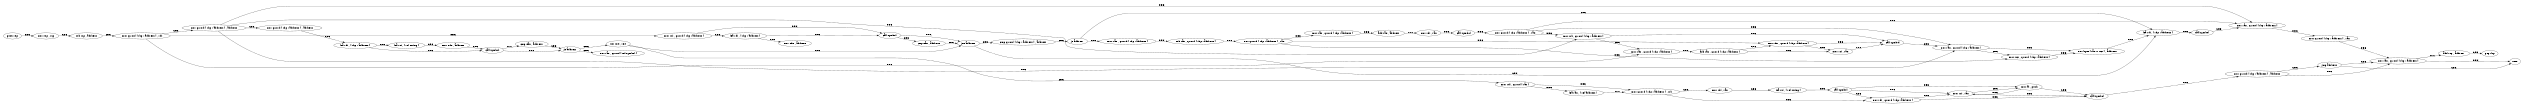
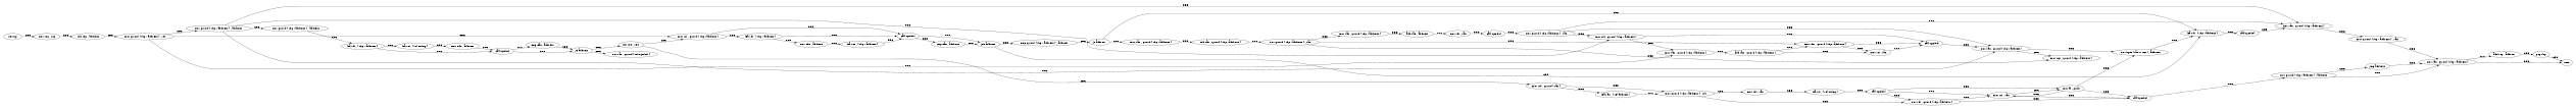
  digraph {
    rankdir=LR
-   n1 [label="push rbp"]
+   n1 [label="rel rbp"]
    n2 [label="mov rbp , rsp"]
-   n3 [label="sub rsp , address"]
+   n3 [label="sub rbp , address"]
    n4 [label="mov qword [ rbp - address ] , rdi"]
    n5 [label="mov qword [ rbp - address ] , address"]
    n6 [label="mov rsi , qword [ rbp - address ]"]
    n7 [label="mov rax , qword [ rbp - address ]"]
    n8 [label="mov qword [ rbp - address ] , address"]
    n9 [label="mov rax , qword [ rbp - address ]"]
    n10 [label="mov rdi , qword [ rbp - address ]"]
    n11 [label="mov rax , qword [ rbp - address ]"]
    n12 [label="lea rdi , [ rbp - address ]"]
    n13 [label="call symbol"]
    n14 [label="add rax , qword [ rbp - address ]"]
    n15 [label="lea rdi , [ rbp - address ]"]
    n16 [label="mov qword [ rbp - address ] , rax"]
    n17 [label="call symbol"]
    n18 [label="mov rcx , qword [ rbp - address ]"]
    n19 [label="mov byte [ rax + rcx ] , address"]
    n20 [label="lea rsi , [ rel string ]"]
    n21 [label="call symbol"]
    n22 [label="mov edx , address"]
    n23 [label="cmp eax , address"]
    n24 [label="je address"]
    n25 [label="xor r8d , r8d"]
    n26 [label="mov rax , qword [ rel symbol ]"]
    n27 [label="mov rdi , qword [ rax ]"]
    n28 [label="lea rax , [ rel address ]"]
    n29 [label="mov qword [ rbp - address ] , rdi"]
    n30 [label="mov edx , address"]
    n31 [label="cmp eax , address"]
    n32 [label="jne address"]
+   n33 [label="lea rcx , [ rbp - address ]"]
    n34 [label="lea rdi , [ rbp - address ]"]
    n35 [label="cmp qword [ rbp - address ] , address"]
    n36 [label="call symbol"]
    n37 [label="je address"]
    n38 [label="mov rax , qword [ rbp - address ]"]
    n39 [label="mov rdi , rax"]
    n40 [label="mov rdi , qword [ rbp - address ]"]
    n41 [label="lea rsi , [ rel string ]"]
    n42 [label="mov rsi , rax"]
    n43 [label="call symbol"]
    n44 [label="call symbol"]
    n45 [label="mov al , push"]
    n46 [label="mov qword [ rbp - address ] , address"]
    n47 [label="jmp address"]
    n48 [label="mov rax , qword [ rbp - address ]"]
    n49 [label="add rsp , address"]
    n50 [label=retn]
    n51 [label="pop rbp"]
    n52 [label="sub rax , qword [ rbp - address ]"]
    n53 [label="mov qword [ rbp - address ] , rax"]
    n54 [label="mov rax , qword [ rbp - address ]"]
    n55 [label="mov rdx , qword [ rbp - address ]"]
    n56 [label="add rax , address"]
    n57 [label="mov rsi , rax"]
    n58 [label="mov rdi , rax"]
    n59 [label="call symbol"]
    n60 [label="mov qword [ rbp - address ] , rax"]
    n1 -> n2 [label=CFG]
    n2 -> n3 [label=CFG]
    n3 -> n4 [label=CFG]
    n4 -> n5 [label=CFG]
    n4 -> n6 [label=DFG]
    n4 -> n7 [label=DFG]
    n5 -> n8 [label=CFG]
    n5 -> n9 [label=DFG]
    n5 -> n10 [label=DFG]
    n5 -> n11 [label=DFG]
    n6 -> n12 [label=CFG]
    n6 -> n13 [label=DFG]
    n7 -> n14 [label=DFG]
    n8 -> n15 [label=CFG]
    n9 -> n16 [label=DFG]
    n10 -> n7 [label=CFG]
    n10 -> n17 [label=DFG]
    n11 -> n18 [label=CFG]
    n11 -> n19 [label=DFG]
    n12 -> n13 [label=DFG]
    n12 -> n30 [label=CFG]
    n13 -> n31 [label=CFG]
    n13 -> n32 [label=DFG]
    n14 -> n55 [label=CFG]
    n14 -> n57 [label=DFG]
    n15 -> n20 [label=CFG]
    n15 -> n21 [label=DFG]
    n16 -> n48 [label=DFG]
    n17 -> n11 [label=CFG]
-   n18 -> n19 [label=DFG]
+   n45 -> n19 [label=DFG]
    n19 -> n34 [label=CFG]
    n20 -> n22 [label=CFG]
    n21 -> n23 [label=CFG]
    n21 -> n24 [label=DFG]
    n22 -> n21 [label=CFG]
    n23 -> n24 [label=CFG]
    n24 -> n25 [label=CFG]
    n24 -> n26 [label=CFG]
-   n25 -> n32 [label=CFG]
+   n25 -> n6 [label=CFG]
    n25 -> n27 [label=CFG]
    n27 -> n28 [label=DFG]
    n27 -> n29 [label=DFG]
    n28 -> n29 [label=CFG]
    n29 -> n39 [label=CFG]
    n29 -> n40 [label=DFG]
+   n30 -> n33 [label=CFG]
    n31 -> n32 [label=CFG]
    n32 -> n34 [label=CFG]
    n32 -> n35 [label=CFG]
+   n33 -> n13 [label=DFG]
    n34 -> n36 [label=DFG]
    n35 -> n37 [label=CFG]
    n36 -> n9 [label=CFG]
    n37 -> n34 [label=CFG]
    n37 -> n38 [label=CFG]
    n38 -> n52 [label=DFG]
    n39 -> n41 [label=CFG]
    n40 -> n42 [label=CFG]
    n40 -> n43 [label=DFG]
    n41 -> n44 [label=CFG]
    n42 -> n43 [label=DFG]
    n42 -> n45 [label=CFG]
    n43 -> n46 [label=CFG]
    n44 -> n40 [label=CFG]
    n44 -> n42 [label=DFG]
    n44 -> n45 [label=DFG]
    n45 -> n42 [label=DFG]
    n45 -> n43 [label=CFG]
    n46 -> n47 [label=CFG]
    n46 -> n48 [label=DFG]
    n47 -> n48 [label=CFG]
    n48 -> n49 [label=CFG]
    n48 -> n50 [label=DFG]
    n49 -> n51 [label=CFG]
-   n47 -> n50 [label=CFG]
+   n51 -> n50 [label=CFG]
    n52 -> n53 [label=DFG]
    n53 -> n18 [label=DFG]
    n53 -> n54 [label=DFG]
    n53 -> n55 [label=DFG]
    n54 -> n56 [label=DFG]
    n55 -> n17 [label=DFG]
    n55 -> n57 [label=CFG]
    n56 -> n58 [label=DFG]
    n57 -> n17 [label=DFG]
    n58 -> n59 [label=DFG]
    n59 -> n60 [label=DFG]
    n60 -> n9 [label=DFG]
    n60 -> n10 [label=DFG]
    n60 -> n11 [label=DFG]
  }
